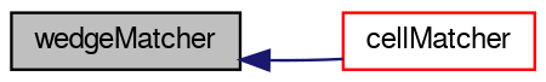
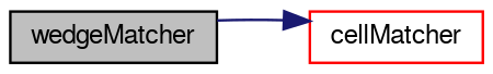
  digraph {
    rankdir=LR
    node [fontname=FreeSans fontsize=10 shape=record]
    n1 [color=black fillcolor=grey75 fontcolor=black height=0.2 label=wedgeMatcher style=filled width=0.4]
    n2 [color=red height=0.2 label=cellMatcher width=0.4]
-   n1 -> n2 [color=midnightblue dir=back fontname=FreeSans fontsize=10 labelfontname=FreeSans labelfontsize=10 style=solid]
+   n2 -> n1 [color=midnightblue dir=back fontname=FreeSans fontsize=10 labelfontname=FreeSans labelfontsize=10 style=solid]
  }
